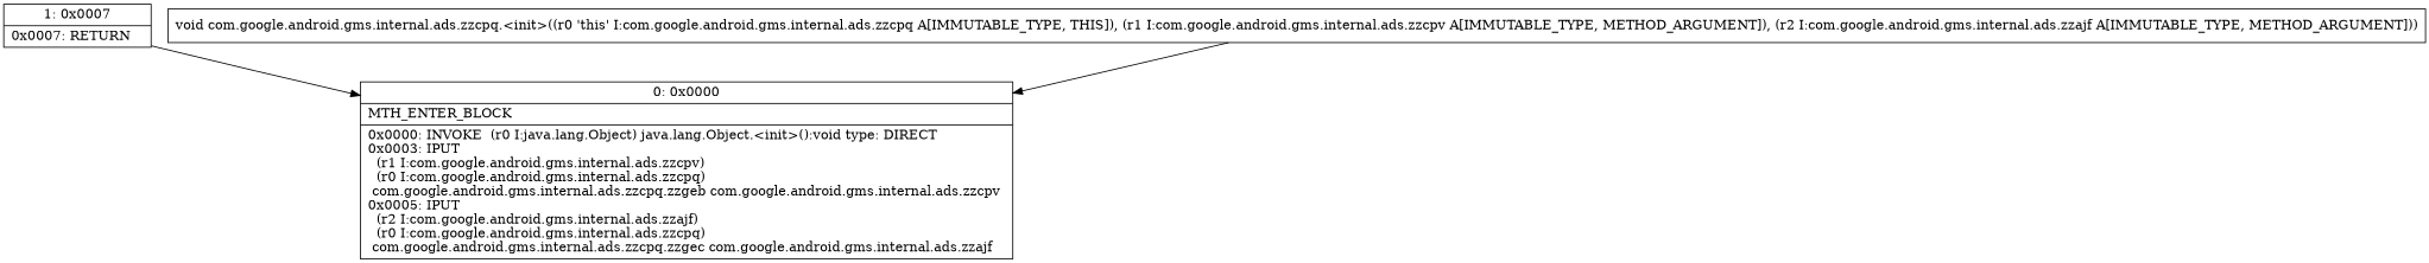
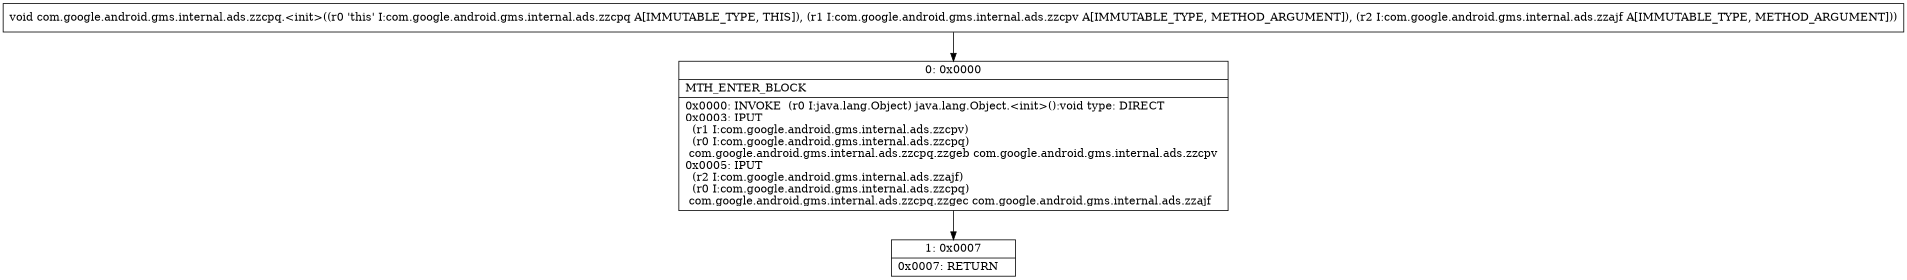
  digraph {
    node [shape=record]
    n1 [label="{0\:\ 0x0000|MTH_ENTER_BLOCK\l|0x0000: INVOKE  (r0 I:java.lang.Object) java.lang.Object.\<init\>():void type: DIRECT \l0x0003: IPUT  \l  (r1 I:com.google.android.gms.internal.ads.zzcpv)\l  (r0 I:com.google.android.gms.internal.ads.zzcpq)\l com.google.android.gms.internal.ads.zzcpq.zzgeb com.google.android.gms.internal.ads.zzcpv \l0x0005: IPUT  \l  (r2 I:com.google.android.gms.internal.ads.zzajf)\l  (r0 I:com.google.android.gms.internal.ads.zzcpq)\l com.google.android.gms.internal.ads.zzcpq.zzgec com.google.android.gms.internal.ads.zzajf \l}"]
    n2 [label="{1\:\ 0x0007|0x0007: RETURN   \l}"]
    n3 [label="{void com.google.android.gms.internal.ads.zzcpq.\<init\>((r0 'this' I:com.google.android.gms.internal.ads.zzcpq A[IMMUTABLE_TYPE, THIS]), (r1 I:com.google.android.gms.internal.ads.zzcpv A[IMMUTABLE_TYPE, METHOD_ARGUMENT]), (r2 I:com.google.android.gms.internal.ads.zzajf A[IMMUTABLE_TYPE, METHOD_ARGUMENT])) }"]
-   n2 -> n1
+   n1 -> n2
    n3 -> n1
  }
